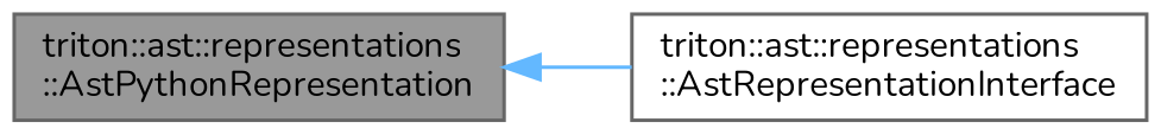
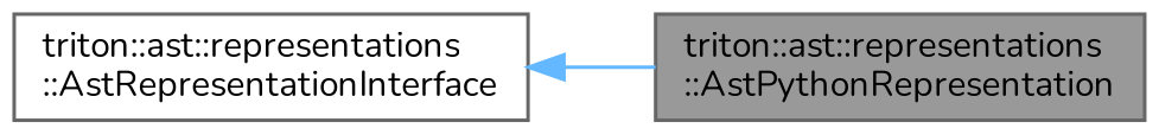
  digraph {
    rankdir=LR
    fontname=Nunito
    node [color=gray40 fontname=Nunito fontsize=10 shape=box style=filled]
    n1 [fillcolor=grey60 fontcolor=black height=0.2 label="triton::ast::representations\l::AstPythonRepresentation" width=0.4]
    n2 [fillcolor=white height=0.2 label="triton::ast::representations\l::AstRepresentationInterface" width=0.4]
-   n1 -> n2 [color=steelblue1 dir=back fontname=Nunito fontsize=10 labelfontname=Helvetica labelfontsize=10 style=solid]
+   n2 -> n1 [color=steelblue1 dir=back fontname=Nunito fontsize=10 labelfontname=Helvetica labelfontsize=10 style=solid]
  }
